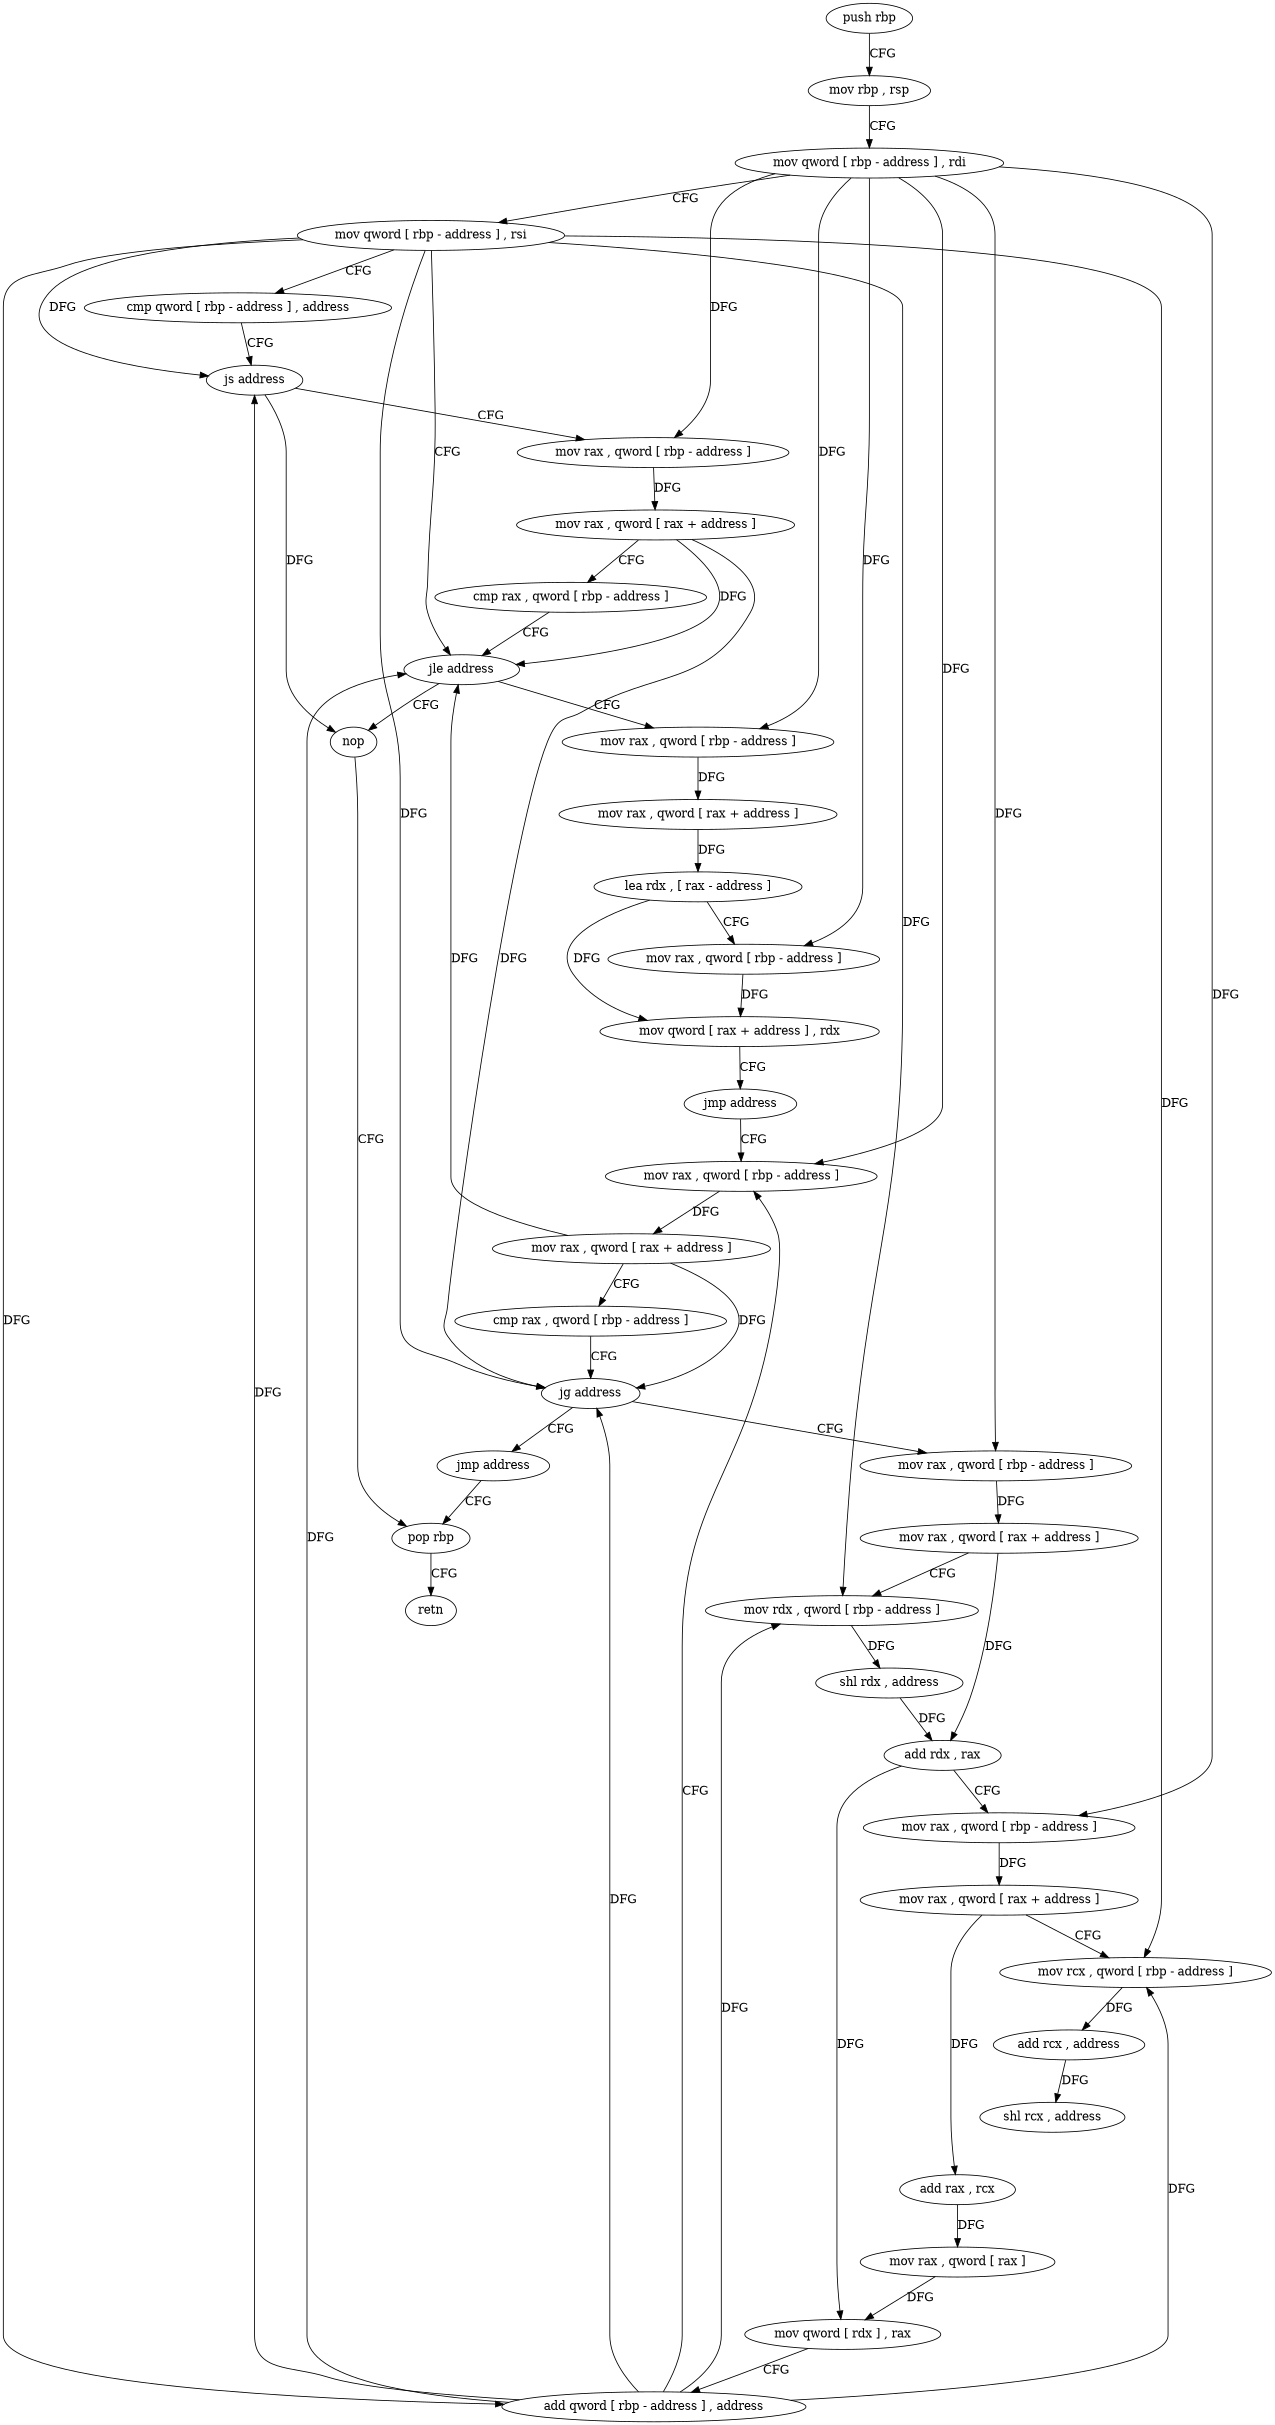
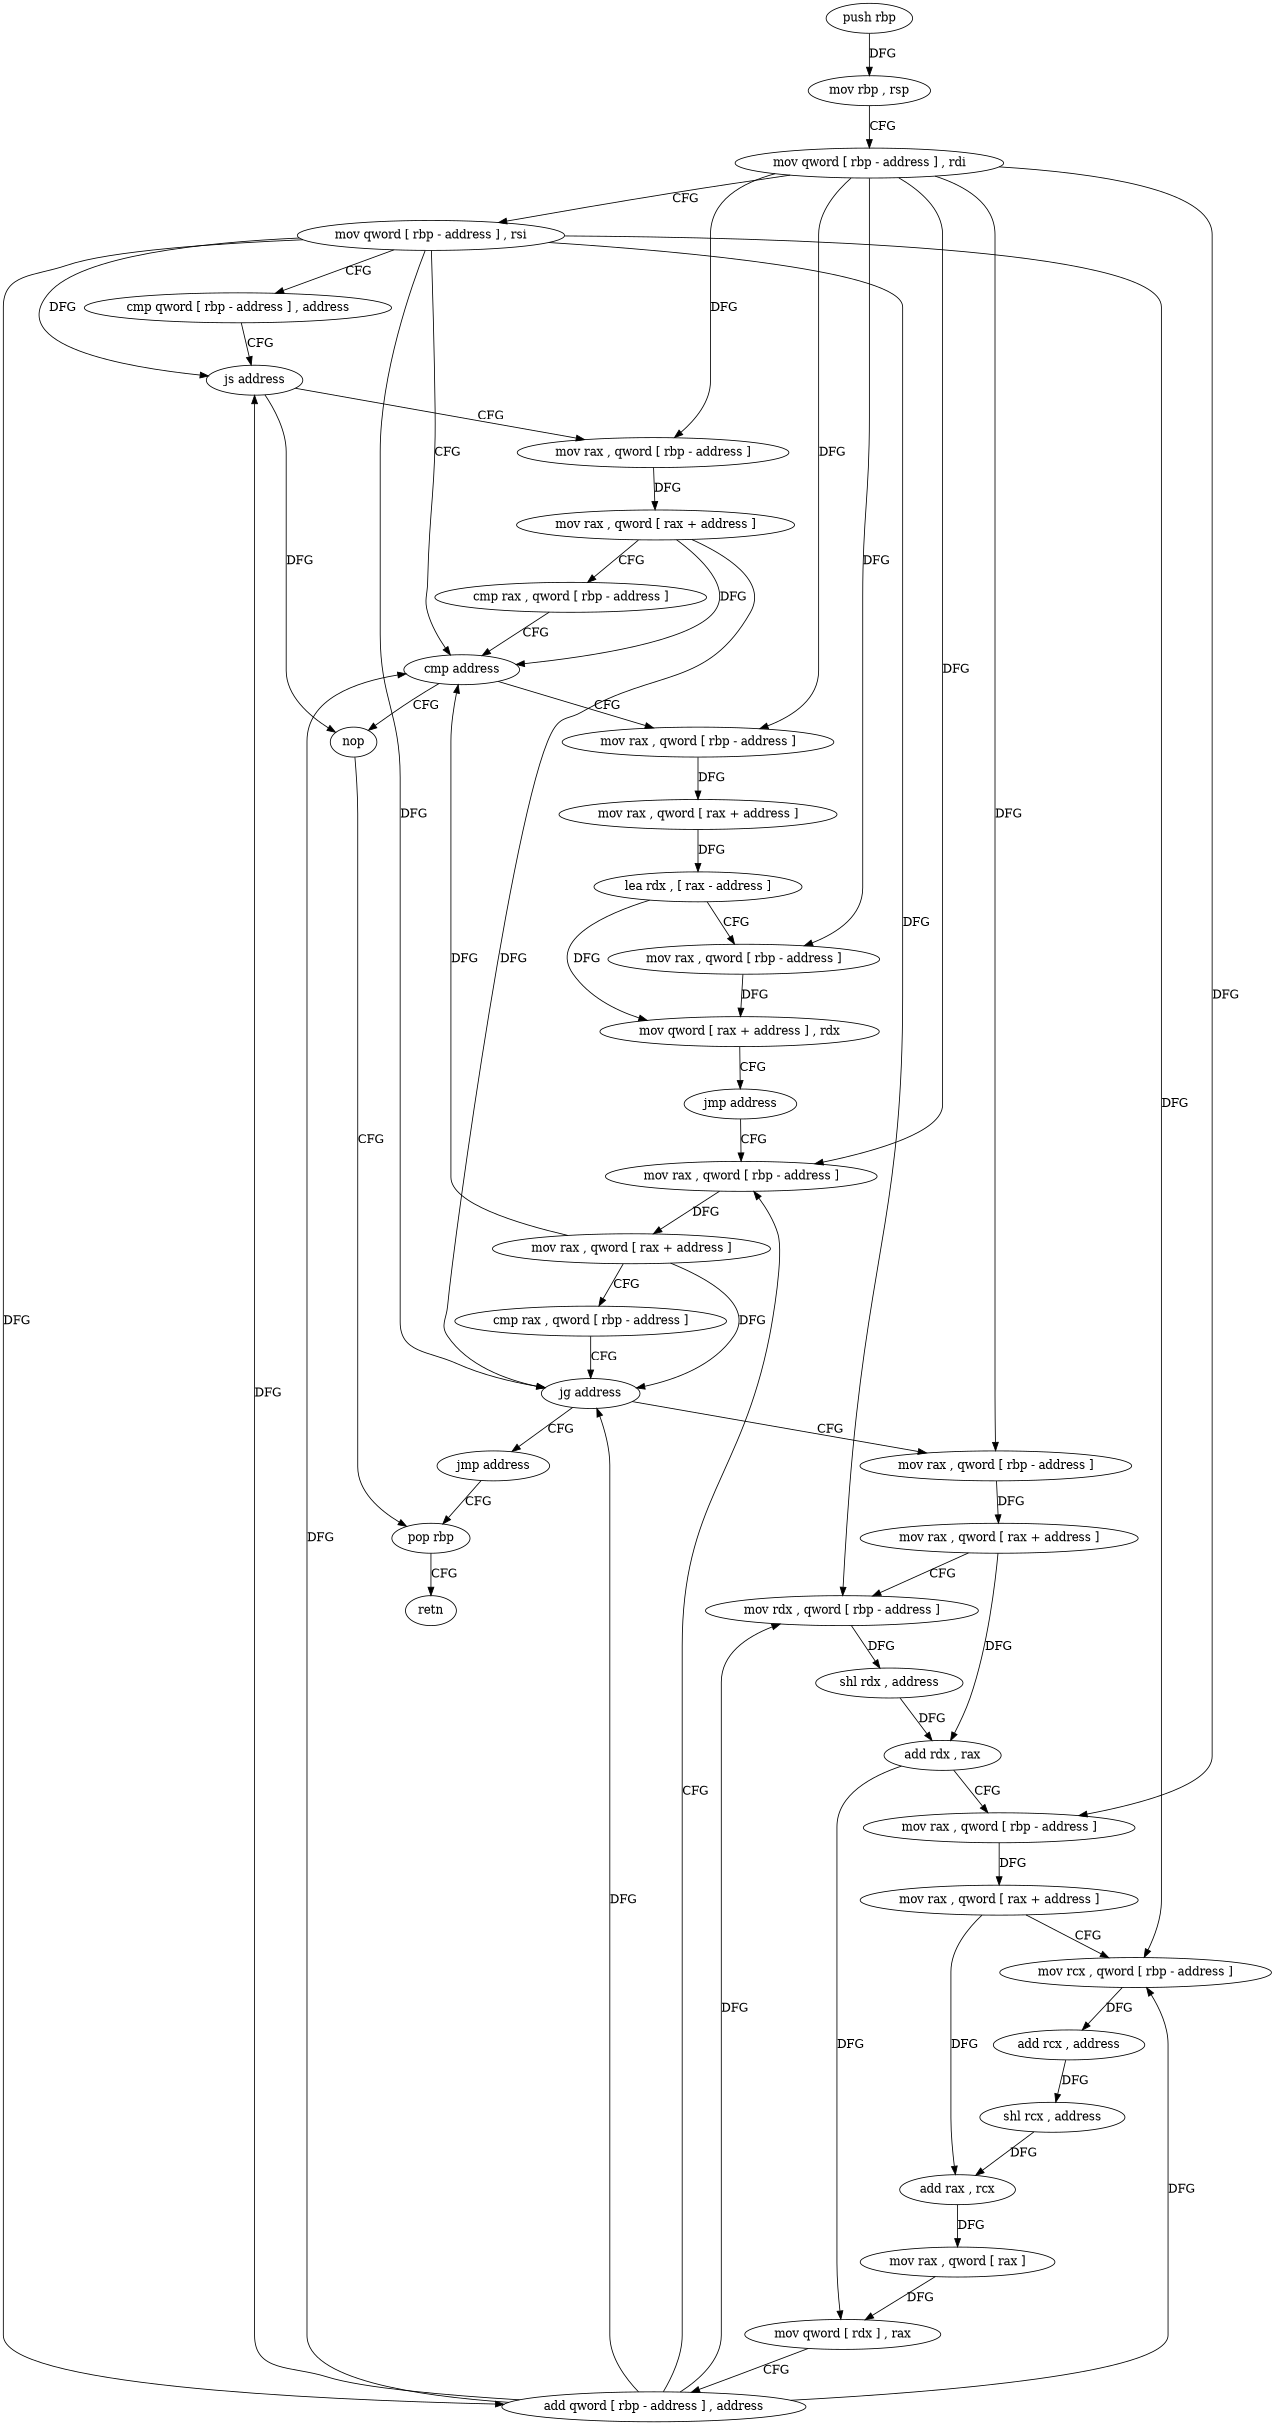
  digraph {
    n1 [label="push rbp"]
    n2 [label="mov rbp , rsp"]
    n3 [label="mov qword [ rbp - address ] , rdi"]
    n4 [label="mov qword [ rbp - address ] , rsi"]
    n5 [label="mov rax , qword [ rbp - address ]"]
    n6 [label="mov rax , qword [ rbp - address ]"]
    n7 [label="mov rax , qword [ rbp - address ]"]
    n8 [label="mov rax , qword [ rbp - address ]"]
    n9 [label="mov rax , qword [ rbp - address ]"]
    n10 [label="mov rax , qword [ rbp - address ]"]
    n11 [label="cmp qword [ rbp - address ] , address"]
    n12 [label="js address"]
-   n13 [label="jle address"]
+   n13 [label="cmp address"]
    n14 [label="jg address"]
    n15 [label="mov rdx , qword [ rbp - address ]"]
    n16 [label="mov rcx , qword [ rbp - address ]"]
    n17 [label="add qword [ rbp - address ] , address"]
    n18 [label="mov rax , qword [ rax + address ]"]
    n19 [label="mov rax , qword [ rax + address ]"]
    n20 [label="mov qword [ rax + address ] , rdx"]
    n21 [label="mov rax , qword [ rax + address ]"]
    n22 [label="mov rax , qword [ rax + address ]"]
    n23 [label="mov rax , qword [ rax + address ]"]
    n24 [label=nop]
    n25 [label="jmp address"]
    n26 [label="shl rdx , address"]
    n27 [label="add rcx , address"]
    n28 [label="pop rbp"]
    n29 [label=retn]
    n30 [label="cmp rax , qword [ rbp - address ]"]
    n31 [label="lea rdx , [ rax - address ]"]
    n32 [label="jmp address"]
    n33 [label="cmp rax , qword [ rbp - address ]"]
    n34 [label="add rdx , rax"]
    n35 [label="mov qword [ rdx ] , rax"]
    n36 [label="add rax , rcx"]
    n37 [label="mov rax , qword [ rax ]"]
    n38 [label="shl rcx , address"]
-   n1 -> n2 [label=CFG]
+   n1 -> n2 [label=DFG]
    n2 -> n3 [label=CFG]
    n3 -> n4 [label=CFG]
    n3 -> n5 [label=DFG]
    n3 -> n6 [label=DFG]
    n3 -> n7 [label=DFG]
    n3 -> n8 [label=DFG]
    n3 -> n9 [label=DFG]
    n3 -> n10 [label=DFG]
    n4 -> n11 [label=CFG]
    n4 -> n12 [label=DFG]
    n4 -> n13 [label=CFG]
    n4 -> n14 [label=DFG]
    n4 -> n15 [label=DFG]
    n4 -> n16 [label=DFG]
    n4 -> n17 [label=DFG]
    n5 -> n18 [label=DFG]
    n6 -> n19 [label=DFG]
    n7 -> n20 [label=DFG]
    n8 -> n21 [label=DFG]
    n9 -> n22 [label=DFG]
    n10 -> n23 [label=DFG]
    n11 -> n12 [label=CFG]
    n12 -> n5 [label=CFG]
    n12 -> n24 [label=DFG]
    n13 -> n6 [label=CFG]
    n13 -> n24 [label=CFG]
    n14 -> n9 [label=CFG]
    n14 -> n25 [label=CFG]
    n15 -> n26 [label=DFG]
    n16 -> n27 [label=DFG]
    n17 -> n8 [label=CFG]
    n17 -> n12 [label=DFG]
    n17 -> n13 [label=DFG]
    n17 -> n14 [label=DFG]
    n17 -> n15 [label=DFG]
    n17 -> n16 [label=DFG]
    n18 -> n13 [label=DFG]
    n18 -> n14 [label=DFG]
    n18 -> n30 [label=CFG]
    n19 -> n31 [label=DFG]
    n20 -> n32 [label=CFG]
    n21 -> n13 [label=DFG]
    n21 -> n14 [label=DFG]
    n21 -> n33 [label=CFG]
    n22 -> n15 [label=CFG]
    n22 -> n34 [label=DFG]
    n23 -> n16 [label=CFG]
    n23 -> n36 [label=DFG]
    n24 -> n28 [label=CFG]
    n25 -> n28 [label=CFG]
    n26 -> n34 [label=DFG]
    n27 -> n38 [label=DFG]
    n28 -> n29 [label=CFG]
    n30 -> n13 [label=CFG]
    n31 -> n7 [label=CFG]
    n31 -> n20 [label=DFG]
    n32 -> n8 [label=CFG]
    n33 -> n14 [label=CFG]
    n34 -> n10 [label=CFG]
    n34 -> n35 [label=DFG]
    n35 -> n17 [label=CFG]
    n36 -> n37 [label=DFG]
    n37 -> n35 [label=DFG]
+   n38 -> n36 [label=DFG]
  }
